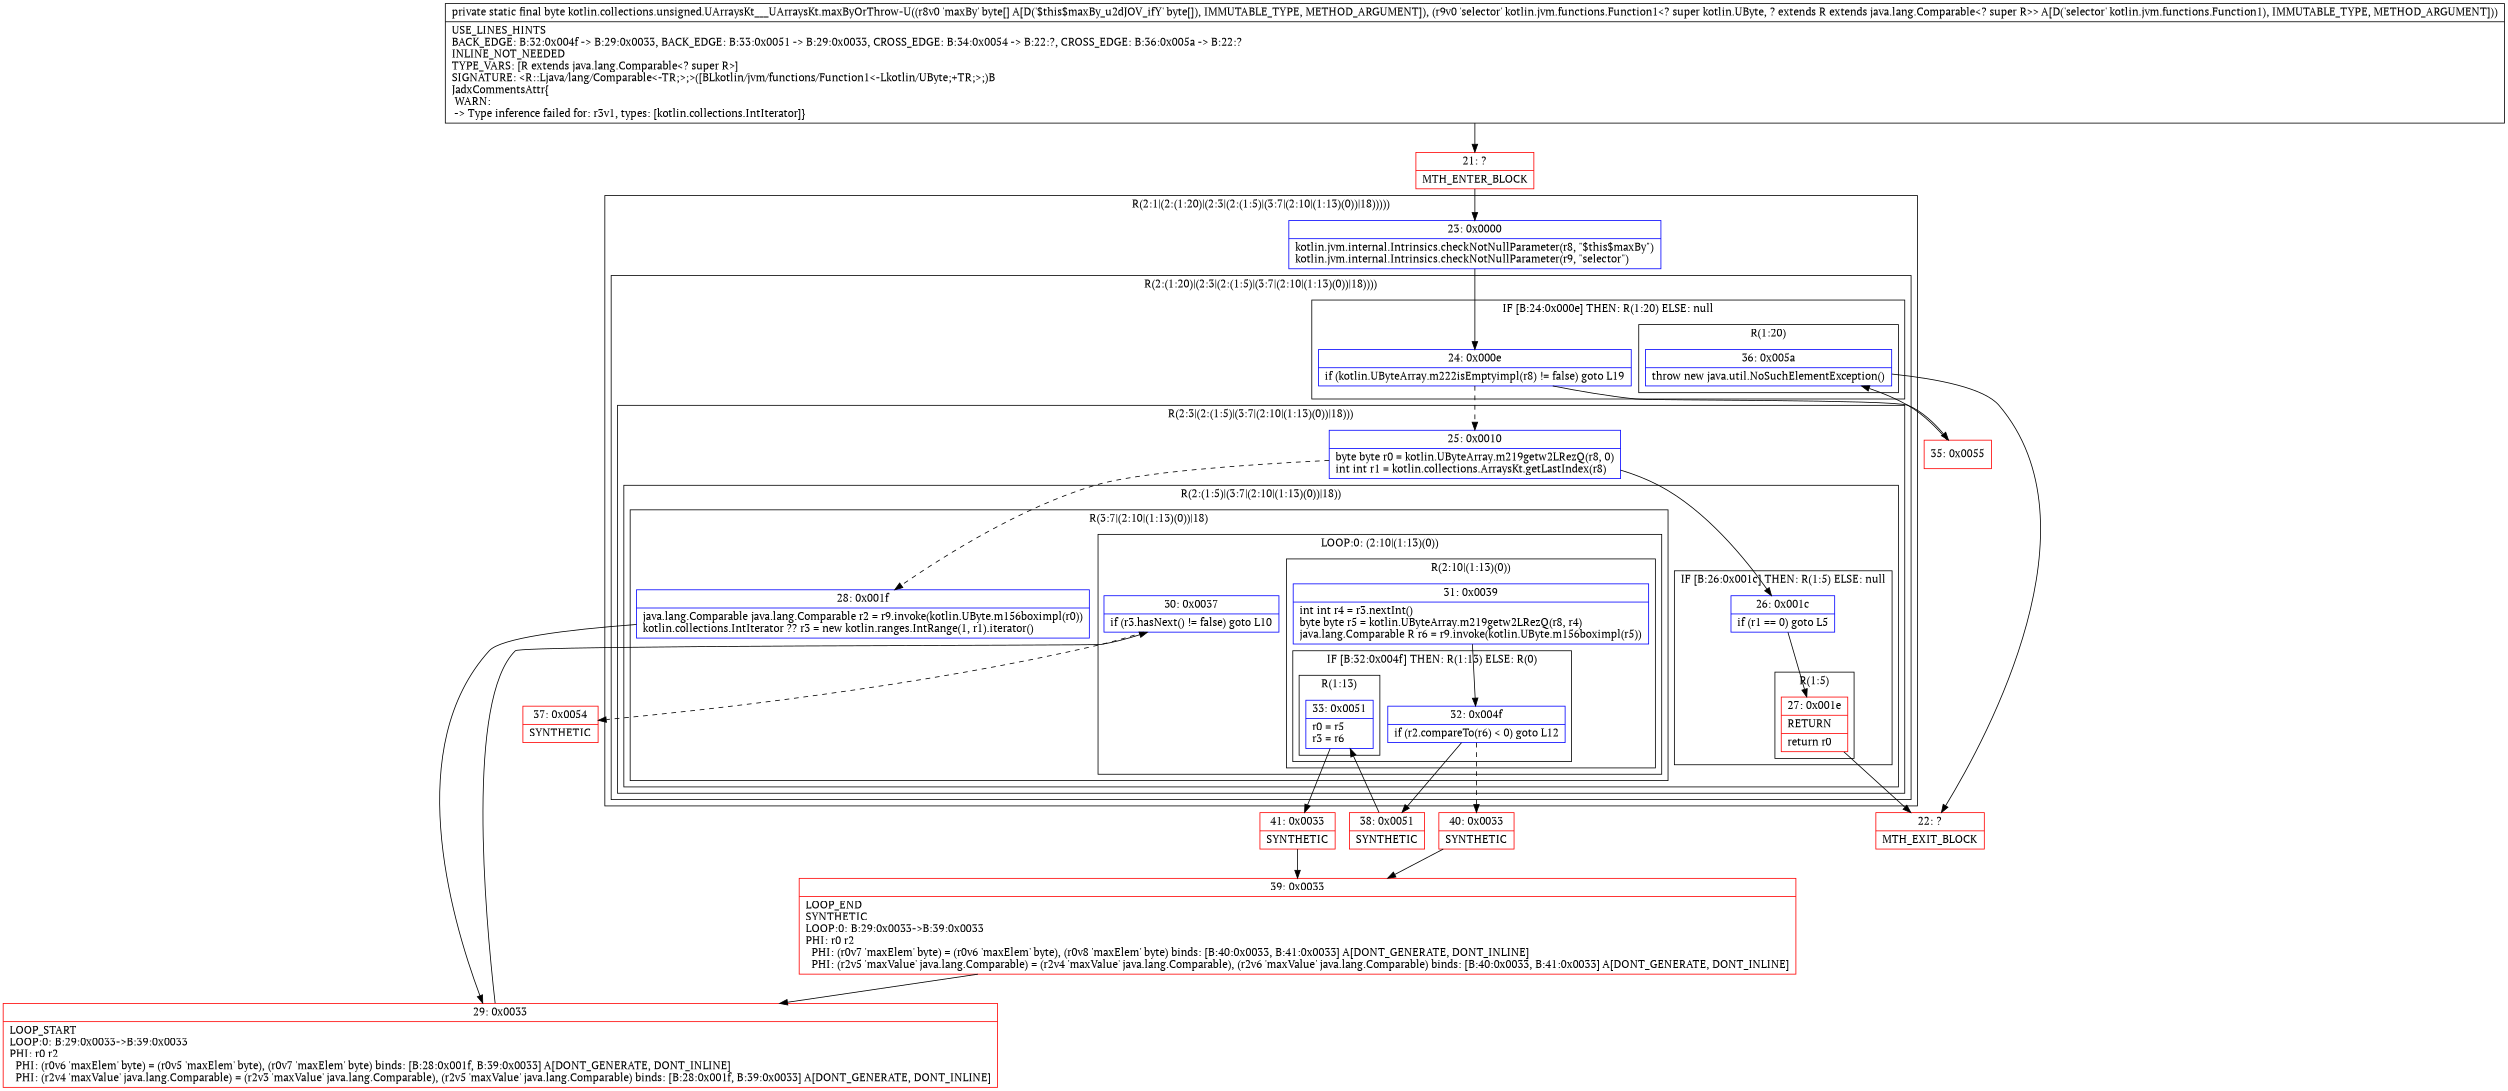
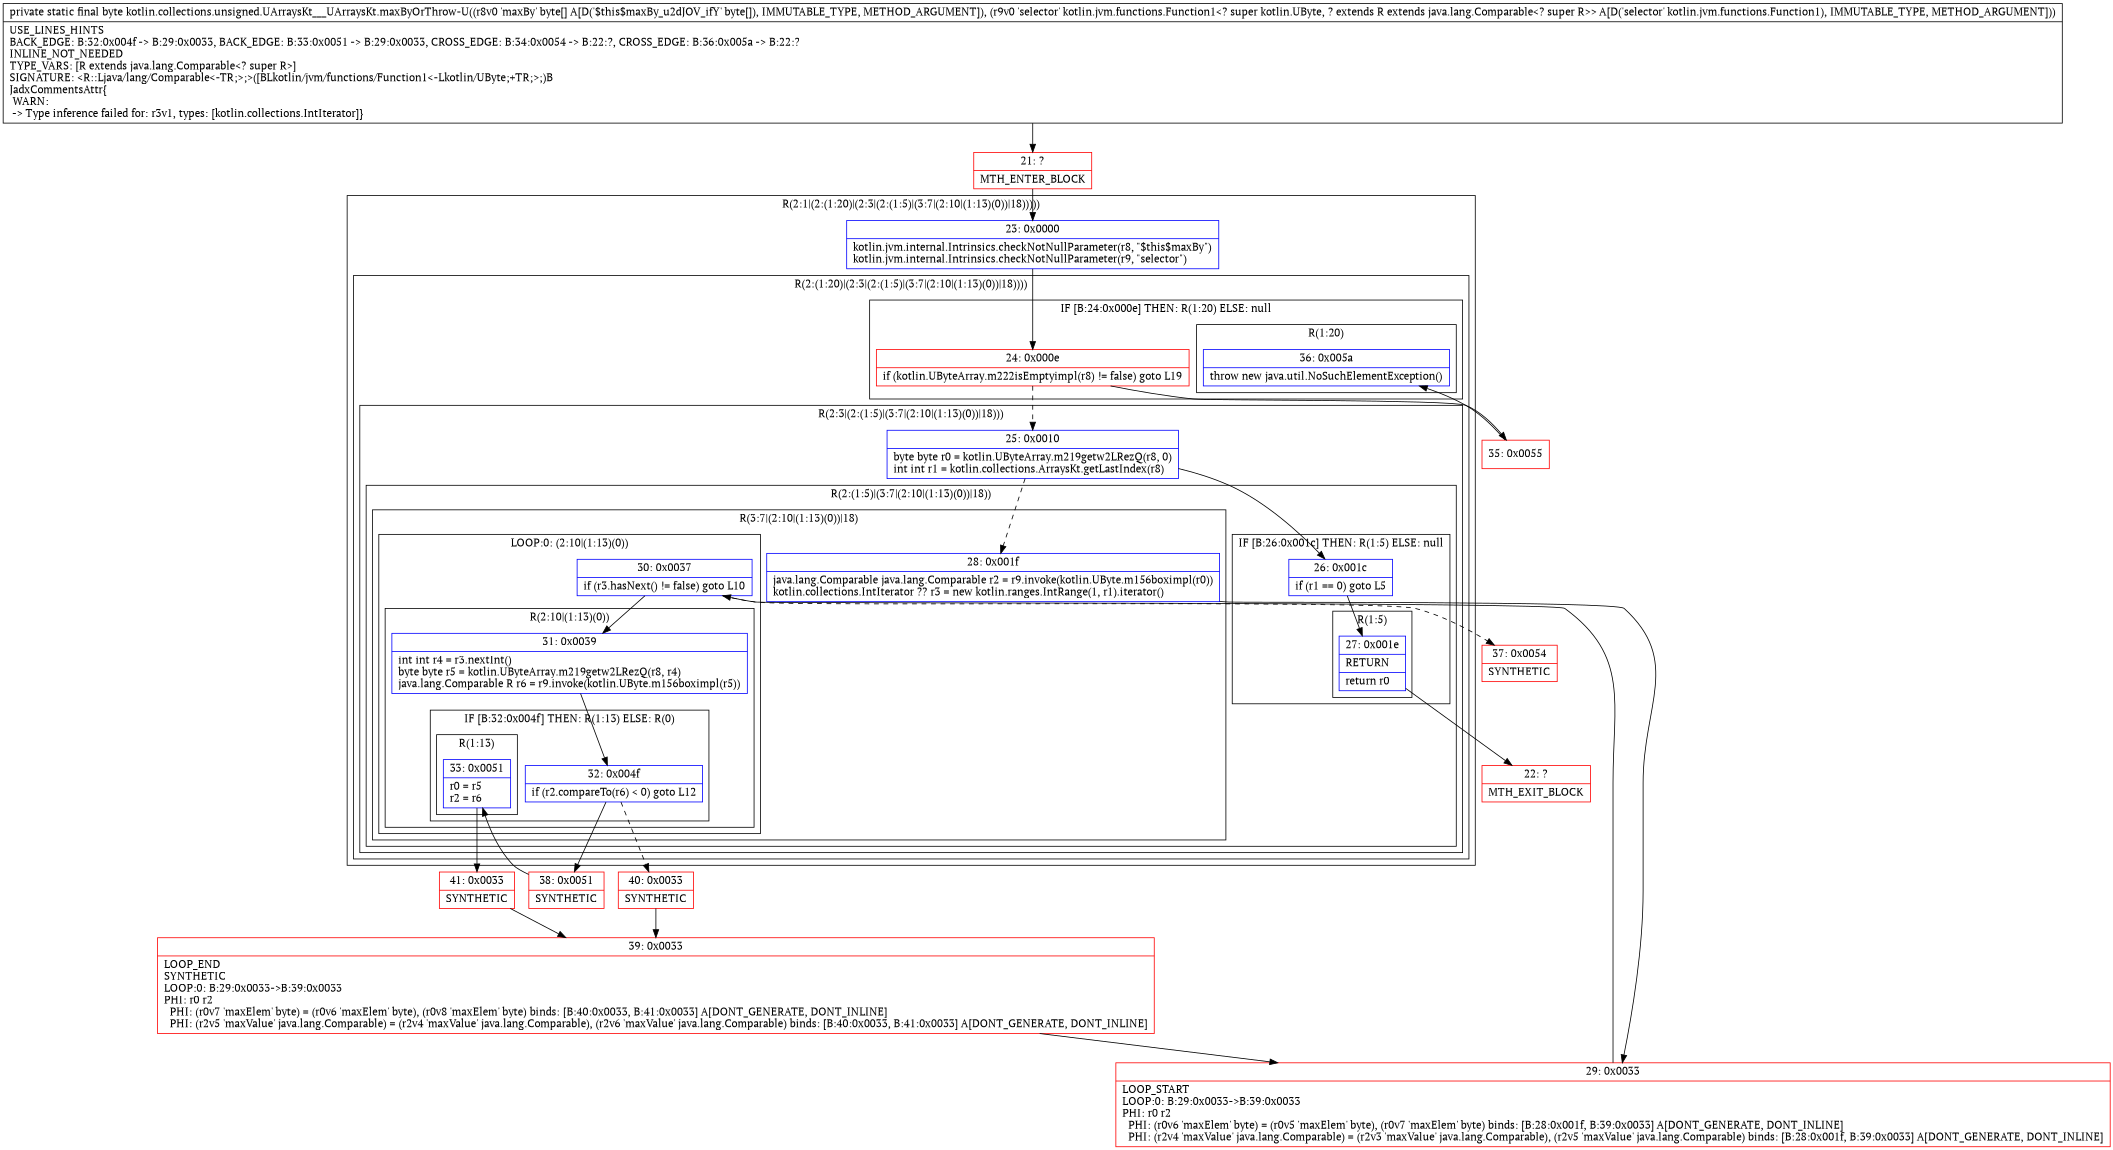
  digraph {
    fontname="PT Serif"
    node [color=blue fontname="PT Serif" shape=record]
    edge [fontname="PT Serif"]
    n1 [label="{36\:\ 0x005a|throw new java.util.NoSuchElementException()\l}"]
-   n2 [label="{24\:\ 0x000e|if (kotlin.UByteArray.m222isEmptyimpl(r8) != false) goto L19\l}"]
-   n3 [color=red label="{27\:\ 0x001e|RETURN\l|return r0\l}"]
+   n2 [color=red label="{24\:\ 0x000e|if (kotlin.UByteArray.m222isEmptyimpl(r8) != false) goto L19\l}"]
+   n3 [label="{27\:\ 0x001e|RETURN\l|return r0\l}"]
    n4 [label="{26\:\ 0x001c|if (r1 == 0) goto L5\l}"]
-   n5 [label="{33\:\ 0x0051|r0 = r5\lr3 = r6\l}"]
+   n5 [label="{33\:\ 0x0051|r0 = r5\lr2 = r6\l}"]
    n6 [label="{32\:\ 0x004f|if (r2.compareTo(r6) \< 0) goto L12\l}"]
    n7 [label="{31\:\ 0x0039|int int r4 = r3.nextInt()\lbyte byte r5 = kotlin.UByteArray.m219getw2LRezQ(r8, r4)\ljava.lang.Comparable R r6 = r9.invoke(kotlin.UByte.m156boximpl(r5))\l}"]
    n8 [label="{30\:\ 0x0037|if (r3.hasNext() != false) goto L10\l}"]
    n9 [label="{28\:\ 0x001f|java.lang.Comparable java.lang.Comparable r2 = r9.invoke(kotlin.UByte.m156boximpl(r0))\lkotlin.collections.IntIterator ?? r3 = new kotlin.ranges.IntRange(1, r1).iterator()\l}"]
    n10 [label="{25\:\ 0x0010|byte byte r0 = kotlin.UByteArray.m219getw2LRezQ(r8, 0)\lint int r1 = kotlin.collections.ArraysKt.getLastIndex(r8)\l}"]
    n11 [label="{23\:\ 0x0000|kotlin.jvm.internal.Intrinsics.checkNotNullParameter(r8, \"$this$maxBy\")\lkotlin.jvm.internal.Intrinsics.checkNotNullParameter(r9, \"selector\")\l}"]
    n12 [color=red label="{22\:\ ?|MTH_EXIT_BLOCK\l}"]
    n13 [color=red label="{35\:\ 0x0055}"]
    n14 [color=red label="{41\:\ 0x0033|SYNTHETIC\l}"]
    n15 [color=red label="{38\:\ 0x0051|SYNTHETIC\l}"]
    n16 [color=red label="{40\:\ 0x0033|SYNTHETIC\l}"]
    n17 [color=red label="{37\:\ 0x0054|SYNTHETIC\l}"]
    n18 [color=red label="{29\:\ 0x0033|LOOP_START\lLOOP:0: B:29:0x0033\-\>B:39:0x0033\lPHI: r0 r2 \l  PHI: (r0v6 'maxElem' byte) = (r0v5 'maxElem' byte), (r0v7 'maxElem' byte) binds: [B:28:0x001f, B:39:0x0033] A[DONT_GENERATE, DONT_INLINE]\l  PHI: (r2v4 'maxValue' java.lang.Comparable) = (r2v3 'maxValue' java.lang.Comparable), (r2v5 'maxValue' java.lang.Comparable) binds: [B:28:0x001f, B:39:0x0033] A[DONT_GENERATE, DONT_INLINE]\l}"]
    n19 [color=red label="{39\:\ 0x0033|LOOP_END\lSYNTHETIC\lLOOP:0: B:29:0x0033\-\>B:39:0x0033\lPHI: r0 r2 \l  PHI: (r0v7 'maxElem' byte) = (r0v6 'maxElem' byte), (r0v8 'maxElem' byte) binds: [B:40:0x0033, B:41:0x0033] A[DONT_GENERATE, DONT_INLINE]\l  PHI: (r2v5 'maxValue' java.lang.Comparable) = (r2v4 'maxValue' java.lang.Comparable), (r2v6 'maxValue' java.lang.Comparable) binds: [B:40:0x0033, B:41:0x0033] A[DONT_GENERATE, DONT_INLINE]\l}"]
    n20 [color=red label="{21\:\ ?|MTH_ENTER_BLOCK\l}"]
    n21 [label="{private static final byte kotlin.collections.unsigned.UArraysKt___UArraysKt.maxByOrThrow\-U((r8v0 'maxBy' byte[] A[D('$this$maxBy_u2dJOV_ifY' byte[]), IMMUTABLE_TYPE, METHOD_ARGUMENT]), (r9v0 'selector' kotlin.jvm.functions.Function1\<? super kotlin.UByte, ? extends R extends java.lang.Comparable\<? super R\>\> A[D('selector' kotlin.jvm.functions.Function1), IMMUTABLE_TYPE, METHOD_ARGUMENT]))  | USE_LINES_HINTS\lBACK_EDGE: B:32:0x004f \-\> B:29:0x0033, BACK_EDGE: B:33:0x0051 \-\> B:29:0x0033, CROSS_EDGE: B:34:0x0054 \-\> B:22:?, CROSS_EDGE: B:36:0x005a \-\> B:22:?\lINLINE_NOT_NEEDED\lTYPE_VARS: [R extends java.lang.Comparable\<? super R\>]\lSIGNATURE: \<R::Ljava\/lang\/Comparable\<\-TR;\>;\>([BLkotlin\/jvm\/functions\/Function1\<\-Lkotlin\/UByte;+TR;\>;)B\lJadxCommentsAttr\{\l WARN: \l \-\> Type inference failed for: r3v1, types: [kotlin.collections.IntIterator]\}\l}" color=""]
    subgraph cluster_1 {
      label="R(2:1|(2:(1:20)|(2:3|(2:(1:5)|(3:7|(2:10|(1:13)(0))|18)))))"
      n11
      subgraph cluster_2 {
        label="R(2:(1:20)|(2:3|(2:(1:5)|(3:7|(2:10|(1:13)(0))|18))))"
        subgraph cluster_3 {
          label="IF [B:24:0x000e] THEN: R(1:20) ELSE: null"
          n2
          subgraph cluster_4 {
            label="R(1:20)"
            n1
          }
        }
        subgraph cluster_5 {
          label="R(2:3|(2:(1:5)|(3:7|(2:10|(1:13)(0))|18)))"
          n10
          subgraph cluster_6 {
            label="R(2:(1:5)|(3:7|(2:10|(1:13)(0))|18))"
            subgraph cluster_7 {
              label="IF [B:26:0x001c] THEN: R(1:5) ELSE: null"
              n4
              subgraph cluster_8 {
                label="R(1:5)"
                n3
              }
            }
            subgraph cluster_9 {
              label="R(3:7|(2:10|(1:13)(0))|18)"
              n9
              subgraph cluster_10 {
                label="LOOP:0: (2:10|(1:13)(0))"
                n8
                subgraph cluster_11 {
                  label="R(2:10|(1:13)(0))"
                  n7
                  subgraph cluster_12 {
                    label="IF [B:32:0x004f] THEN: R(1:13) ELSE: R(0)"
                    n6
                    subgraph cluster_13 {
                      label="R(1:13)"
                      n5
                    }
                    subgraph cluster_14 {
                      label="R(0)"
                    }
                  }
                }
              }
            }
          }
        }
      }
    }
-   n1 -> n12
    n2 -> n10 [style=dashed]
    n2 -> n13
    n3 -> n12
    n4 -> n3
    n5 -> n14
    n6 -> n15
    n6 -> n16 [style=dashed]
    n7 -> n6
+   n8 -> n7
    n8 -> n17 [style=dashed]
    n9 -> n18
    n10 -> n4
    n10 -> n9 [style=dashed]
    n11 -> n2
    n13 -> n1
    n14 -> n19
    n15 -> n5
    n16 -> n19
    n18 -> n8
    n19 -> n18
    n20 -> n11
    n21 -> n20
  }
